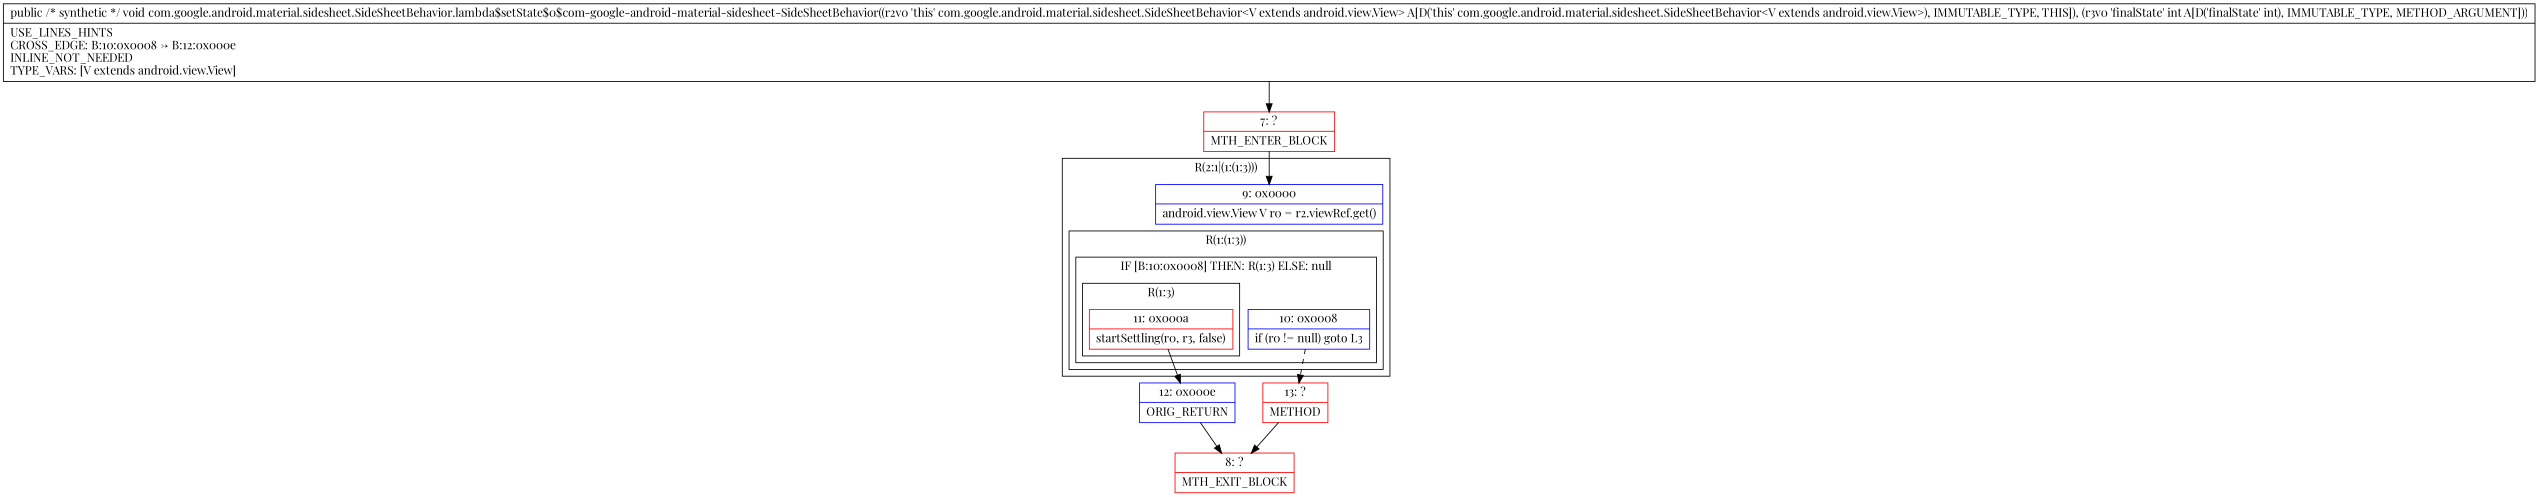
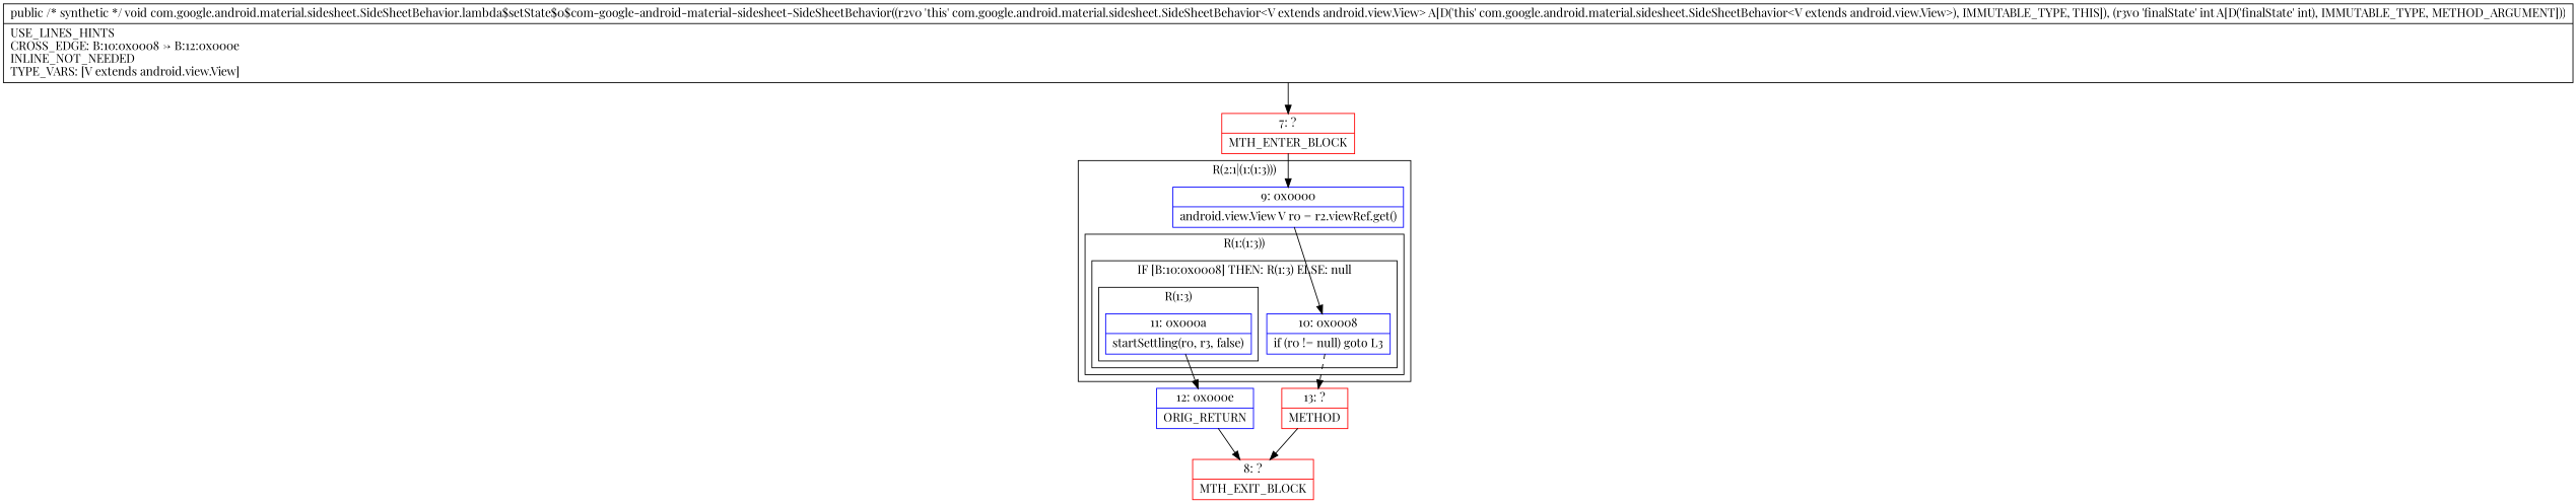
  digraph {
    fontname="Playfair Display"
    node [color=blue fontname="Playfair Display" shape=record]
    edge [fontname="Playfair Display"]
-   n1 [color=red label="{11\:\ 0x000a|startSettling(r0, r3, false)\l}"]
+   n1 [label="{11\:\ 0x000a|startSettling(r0, r3, false)\l}"]
    n2 [label="{10\:\ 0x0008|if (r0 != null) goto L3\l}"]
    n3 [label="{9\:\ 0x0000|android.view.View V r0 = r2.viewRef.get()\l}"]
    n4 [label="{12\:\ 0x000e|ORIG_RETURN\l}"]
    n5 [color=red label="{13\:\ ?|METHOD\l}"]
    n6 [color=red label="{8\:\ ?|MTH_EXIT_BLOCK\l}"]
    n7 [color=red label="{7\:\ ?|MTH_ENTER_BLOCK\l}"]
    n8 [label="{public \/* synthetic *\/ void com.google.android.material.sidesheet.SideSheetBehavior.lambda$setState$0$com\-google\-android\-material\-sidesheet\-SideSheetBehavior((r2v0 'this' com.google.android.material.sidesheet.SideSheetBehavior\<V extends android.view.View\> A[D('this' com.google.android.material.sidesheet.SideSheetBehavior\<V extends android.view.View\>), IMMUTABLE_TYPE, THIS]), (r3v0 'finalState' int A[D('finalState' int), IMMUTABLE_TYPE, METHOD_ARGUMENT]))  | USE_LINES_HINTS\lCROSS_EDGE: B:10:0x0008 \-\> B:12:0x000e\lINLINE_NOT_NEEDED\lTYPE_VARS: [V extends android.view.View]\l}" color=""]
    subgraph cluster_1 {
      label="R(2:1|(1:(1:3)))"
      n3
      subgraph cluster_2 {
        label="R(1:(1:3))"
        subgraph cluster_3 {
          label="IF [B:10:0x0008] THEN: R(1:3) ELSE: null"
          n2
          subgraph cluster_4 {
            label="R(1:3)"
            n1
          }
        }
      }
    }
    n1 -> n4
    n2 -> n5 [style=dashed]
+   n3 -> n2
    n4 -> n6
    n5 -> n6
    n7 -> n3
    n8 -> n7
  }
